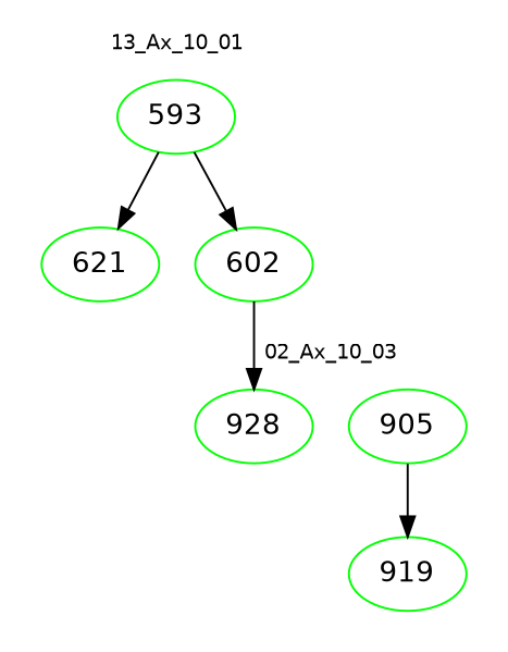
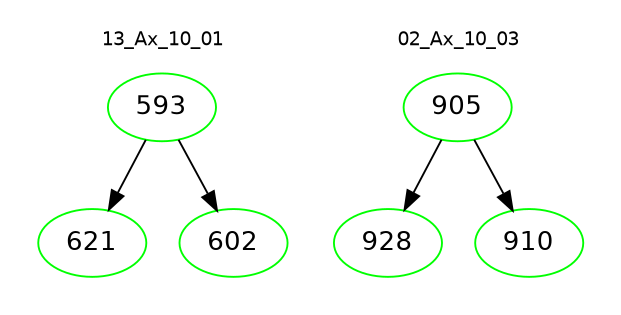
  digraph {
    fontname="DejaVu Sans"
    node [color=green fontname="DejaVu Sans"]
    edge [color=black fontname="DejaVu Sans"]
    n1 [label=593]
    n2 [label=621]
    n3 [label=602]
    n4 [label=905]
    n5 [label=928]
-   n6 [label=919]
+   n6 [label=910]
    subgraph cluster_1 {
      color=white
      fontsize=10
      label="13_Ax_10_01"
      n1
      n2
      n3
    }
    subgraph cluster_2 {
      color=white
      fontsize=10
      label="02_Ax_10_03"
      n4
      n5
      n6
    }
    n1 -> n2
    n1 -> n3
-   n3 -> n5
+   n4 -> n5
    n4 -> n6
  }
